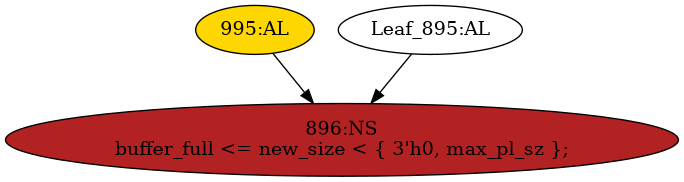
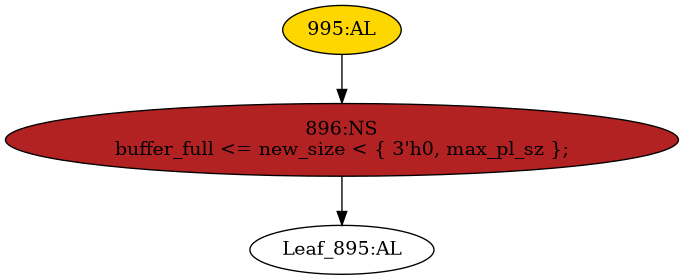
  strict digraph {
    node [style=filled]
    edge [cond="[]" lineno=None]
    n1 [ast="<pyverilog.vparser.ast.Always object at 0x7fae5e12b4d0>" clk_sens=True fillcolor=gold label="995:AL" sens="['clk']" statements="[]" typ=Always use_var="['max_pl_sz', 'new_size']"]
    n2 [ast="<pyverilog.vparser.ast.NonblockingSubstitution object at 0x7fae5e12b610>" fillcolor=firebrick label="896:NS\nbuffer_full <= new_size < { 3'h0, max_pl_sz };" statements="[<pyverilog.vparser.ast.NonblockingSubstitution object at 0x7fae5e12b610>]" typ=NonblockingSubstitution]
    n3 [def_var="['buffer_full']" label="Leaf_895:AL" style=""]
    n1 -> n2
-   n3 -> n2
+   n2 -> n3
  }
